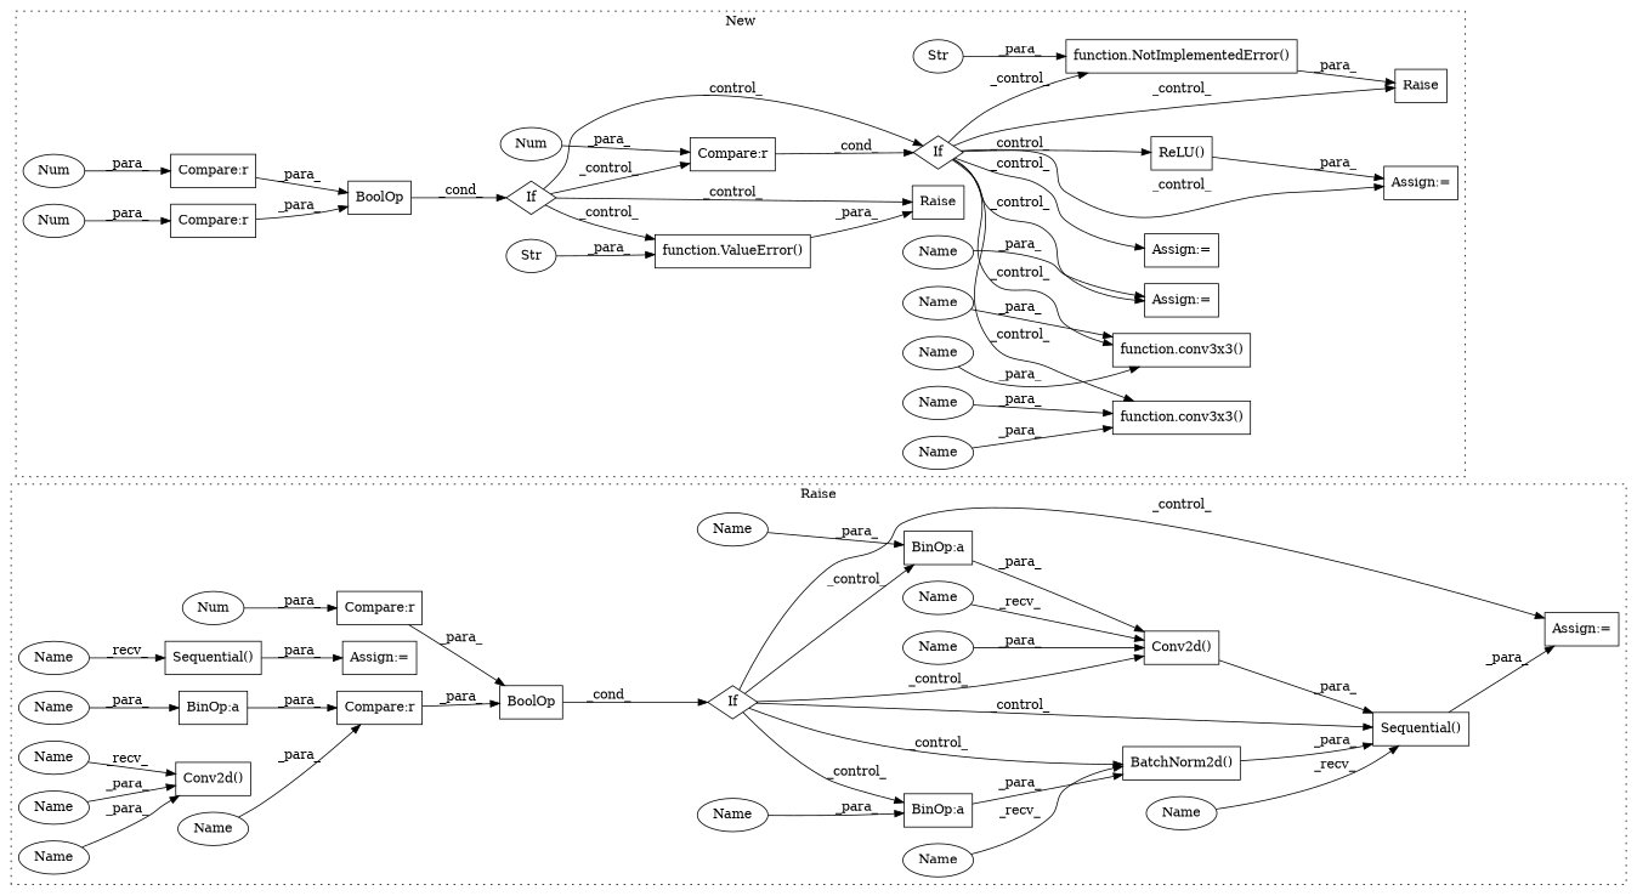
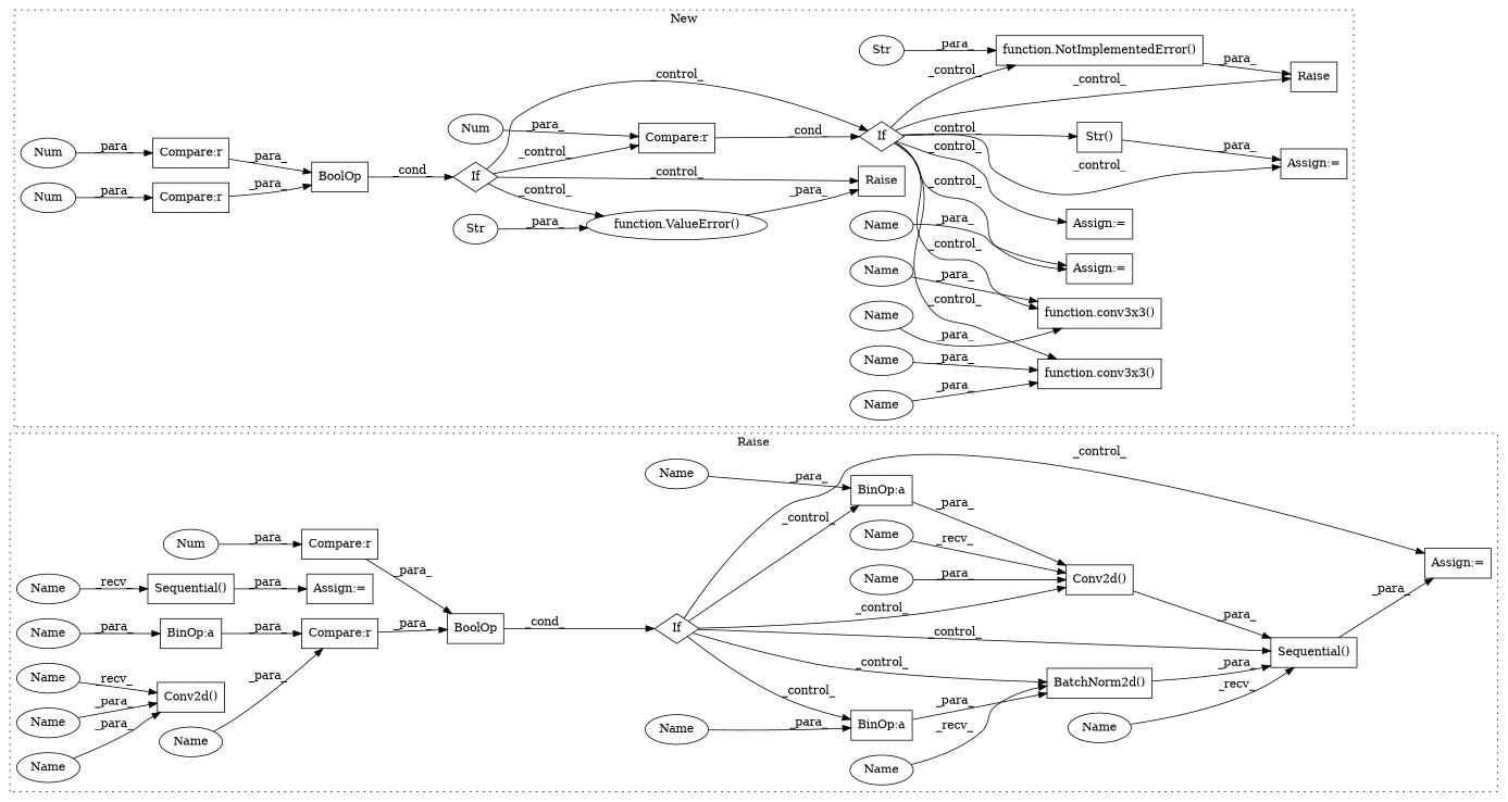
  digraph {
    rankdir=LR
    node [a=87 l=6 s=672 shape=box]
    n1 [a=75 l="15,1" label="BatchNorm2d()" s="885,921"]
    n2 [a=96 l="3,14" label=If s="669,721" shape=diamond]
    n3 [a=75 l="31,14" label="Sequential()" s="751,922"]
    n4 [a=82 l=1 label="BinOp:a" s=914]
    n5 [a=82 l=1 label="BinOp:a" s=817]
    n6 [a=82 l=1 label="BinOp:a" s=714]
    n7 [a=40 l=11 label="Compare:r"]
    n8 [a=40 l=34 label="Compare:r" s=687]
    n9 [a=72 l=49 label=BoolOp]
    n10 [a=75 l="10,43" label="Conv2d()" s="782,824"]
    n11 [a=75 l=15 label="Sequential()" s=645]
    n12 [a=75 l="10,49" label="Conv2d()" s="504,528"]
    n13 [a=76 l=1 label=Num s=682 shape=ellipse]
    n14 [a=68 l=3 label="Assign:=" s=642]
    n15 [a=68 l=3 label="Assign:=" s=748]
    n16 [l=2 label=Name s=504 shape=ellipse]
    n17 [l=2 label=Name s=885 shape=ellipse]
    n18 [l=2 label=Name s=782 shape=ellipse]
    n19 [l=2 label=Name s=751 shape=ellipse]
    n20 [l=2 label=Name s=645 shape=ellipse]
    n21 [label=Name s=715 shape=ellipse]
    n22 [label=Name s=522 shape=ellipse]
    n23 [label=Name s=514 shape=ellipse]
    n24 [label=Name s=915 shape=ellipse]
    n25 [label=Name s=818 shape=ellipse]
    n26 [l=9 label=Name s=792 shape=ellipse]
    n27 [l=9 label=Name s=687 shape=ellipse]
    n28 [a=72 l=31 label=BoolOp s=2109]
    n29 [a=40 l=11 label="Compare:r" s=2109]
    n30 [a=40 l=16 label="Compare:r" s=2124]
    n31 [a=76 l=1 label=Num s=2119 shape=ellipse]
    n32 [a=76 l=2 label=Num s=2138 shape=ellipse]
    n33 [a=91 label=Raise s=2263]
    n34 [a=96 l="3,14" label=If s="2234,2249" shape=diamond]
    n35 [a=75 l="20,1" label="function.NotImplementedError()" s="2269,2331"]
    n36 [a=96 l="3,14" label=If s="2106,2140" shape=diamond]
    n37 [a=66 l=42 label=Str s=2289 shape=ellipse]
    n38 [a=40 l=12 label="Compare:r" s=2237]
    n39 [a=76 l=1 label=Num s=2248 shape=ellipse]
    n40 [a=91 label=Raise s=2154]
    n41 [a=68 l=3 label="Assign:=" s=2534]
-   n42 [a=75 l="11,1" label="function.ValueError()" s="2160,2224"]
+   n42 [a=75 l="11,1" label="function.ValueError()" s="2160,2224" shape=ellipse]
    n43 [a=66 l=53 label=Str s=2171 shape=ellipse]
    n44 [a=75 l="8,1" label="function.conv3x3()" s="2445,2477"]
    n45 [a=68 l=3 label="Assign:=" s=2698]
    n46 [a=75 l="8,1" label="function.conv3x3()" s="2580,2602"]
    n47 [a=68 l=3 label="Assign:=" s=2665]
-   n48 [a=75 l=21 label="ReLU()" s=2537]
+   n48 [a=75 l=21 label="Str()" s=2537]
    n49 [label=Name s=2596 shape=ellipse]
    n50 [label=Name s=2463 shape=ellipse]
    n51 [label=Name s=2588 shape=ellipse]
    n52 [label=Name s=2471 shape=ellipse]
    n53 [label=Name s=2701 shape=ellipse]
    subgraph cluster_1 {
      label=Raise
      style=dotted
      n1
      n2
      n3
      n4
      n5
      n6
      n7
      n8
      n9
      n10
      n11
      n12
      n13
      n14
      n15
      n16
      n17
      n18
      n19
      n20
      n21
      n22
      n23
      n24
      n25
      n26
      n27
    }
    subgraph cluster_2 {
      label=New
      style=dotted
      n28
      n29
      n30
      n31
      n32
      n33
      n34
      n35
      n36
      n37
      n38
      n39
      n40
      n41
      n42
      n43
      n44
      n45
      n46
      n47
      n48
      n49
      n50
      n51
      n52
      n53
    }
    n1 -> n3 [label=_para_]
    n2 -> n1 [label=_control_]
    n2 -> n3 [label=_control_]
    n2 -> n4 [label=_control_]
    n2 -> n5 [label=_control_]
    n2 -> n10 [label=_control_]
    n2 -> n15 [label=_control_]
    n3 -> n15 [label=_para_]
    n4 -> n1 [label=_para_]
    n5 -> n10 [label=_para_]
    n6 -> n8 [label=_para_]
    n7 -> n9 [label=_para_]
    n8 -> n9 [label=_para_]
    n9 -> n2 [label=_cond_]
    n10 -> n3 [label=_para_]
    n11 -> n14 [label=_para_]
    n13 -> n7 [label=_para_]
    n16 -> n12 [label=_recv_]
    n17 -> n1 [label=_recv_]
    n18 -> n10 [label=_recv_]
    n19 -> n3 [label=_recv_]
    n20 -> n11 [label=_recv_]
    n21 -> n6 [label=_para_]
    n22 -> n12 [label=_para_]
    n23 -> n12 [label=_para_]
    n24 -> n4 [label=_para_]
    n25 -> n5 [label=_para_]
    n26 -> n10 [label=_para_]
    n27 -> n8 [label=_para_]
    n28 -> n36 [label=_cond_]
    n29 -> n28 [label=_para_]
    n30 -> n28 [label=_para_]
    n31 -> n29 [label=_para_]
    n32 -> n30 [label=_para_]
    n34 -> n33 [label=_control_]
    n34 -> n35 [label=_control_]
    n34 -> n41 [label=_control_]
    n34 -> n44 [label=_control_]
    n34 -> n45 [label=_control_]
    n34 -> n46 [label=_control_]
    n34 -> n47 [label=_control_]
    n34 -> n48 [label=_control_]
    n35 -> n33 [label=_para_]
    n36 -> n34 [label=_control_]
    n36 -> n38 [label=_control_]
    n36 -> n40 [label=_control_]
    n36 -> n42 [label=_control_]
    n37 -> n35 [label=_para_]
    n38 -> n34 [label=_cond_]
    n39 -> n38 [label=_para_]
    n42 -> n40 [label=_para_]
    n43 -> n42 [label=_para_]
    n48 -> n41 [label=_para_]
    n49 -> n46 [label=_para_]
    n50 -> n44 [label=_para_]
    n51 -> n46 [label=_para_]
    n52 -> n44 [label=_para_]
    n53 -> n45 [label=_para_]
  }
